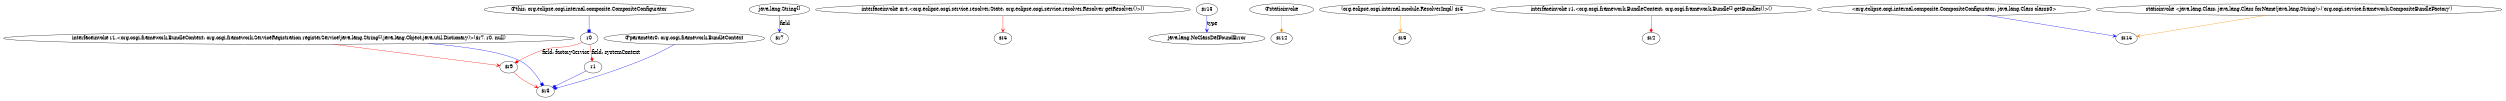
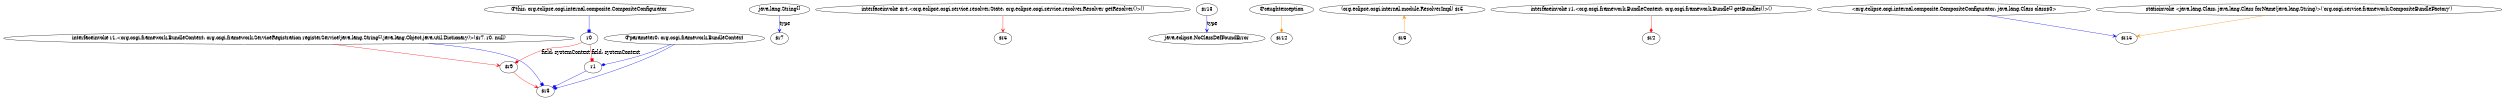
  digraph {
    edge [arrowhead=vee color=blue]
    n1 [label="@this: org.eclipse.osgi.internal.composite.CompositeConfigurator"]
    n2 [label=r0]
    n3 [label=r1]
    n4 [label="$r9"]
    n5 [label="$r3"]
    n6 [label="java.lang.String[]"]
    n7 [label="$r7"]
    n8 [label="interfaceinvoke $r4.<org.eclipse.osgi.service.resolver.State: org.eclipse.osgi.service.resolver.Resolver getResolver()>()"]
    n9 [label="$r5"]
-   n10 [label="java.lang.NoClassDefFoundError"]
+   n10 [label="java.eclipse.NoClassDefFoundError"]
    n11 [label="$r13"]
    n12 [label="@parameter0: org.osgi.framework.BundleContext"]
    n13 [label="interfaceinvoke r1.<org.osgi.framework.BundleContext: org.osgi.framework.ServiceRegistration registerService(java.lang.String[],java.lang.Object,java.util.Dictionary)>($r7, r0, null)"]
-   n14 [label="@staticinvoke"]
+   n14 [label="@caughtexception"]
    n15 [label="$r12"]
    n16 [label="(org.eclipse.osgi.internal.module.ResolverImpl) $r5"]
    n17 [label="$r6"]
    n18 [label="interfaceinvoke r1.<org.osgi.framework.BundleContext: org.osgi.framework.Bundle[] getBundles()>()"]
    n19 [label="$r2"]
    n20 [label="<org.eclipse.osgi.internal.composite.CompositeConfigurator: java.lang.Class class$0>"]
    n21 [label="$r15"]
    n22 [label="staticinvoke <java.lang.Class: java.lang.Class forName(java.lang.String)>('org.osgi.service.framework.CompositeBundleFactory')"]
    n1 -> n2 [arrowhead=box]
-   n2 -> n3 [arrowhead=diamond color=red label="field: systemContext"]
-   n2 -> n4 [arrowhead=diamond color=red label="field: factoryService"]
+   n2 -> n3 [arrowhead=box color=red label="field: systemContext"]
+   n2 -> n4 [arrowhead=diamond color=red label="field: systemContext"]
    n3 -> n5 [arrowhead=diamond]
    n4 -> n5 [color=red]
-   n6 -> n7 [label=field]
+   n6 -> n7 [label=type]
    n8 -> n9 [color=red]
    n11 -> n10 [label=type]
+   n12 -> n3 [arrowhead=diamond]
    n12 -> n5 [arrowhead=diamond]
    n13 -> n4 [color=red]
    n13 -> n5 [arrowhead=box]
    n14 -> n15 [arrowhead=diamond color=darkorange]
-   n16 -> n17 [color=darkorange]
+   n17 -> n16 [color=darkorange]
    n18 -> n19 [arrowhead=diamond color=red]
    n20 -> n21
    n22 -> n21 [color=darkorange]
  }
